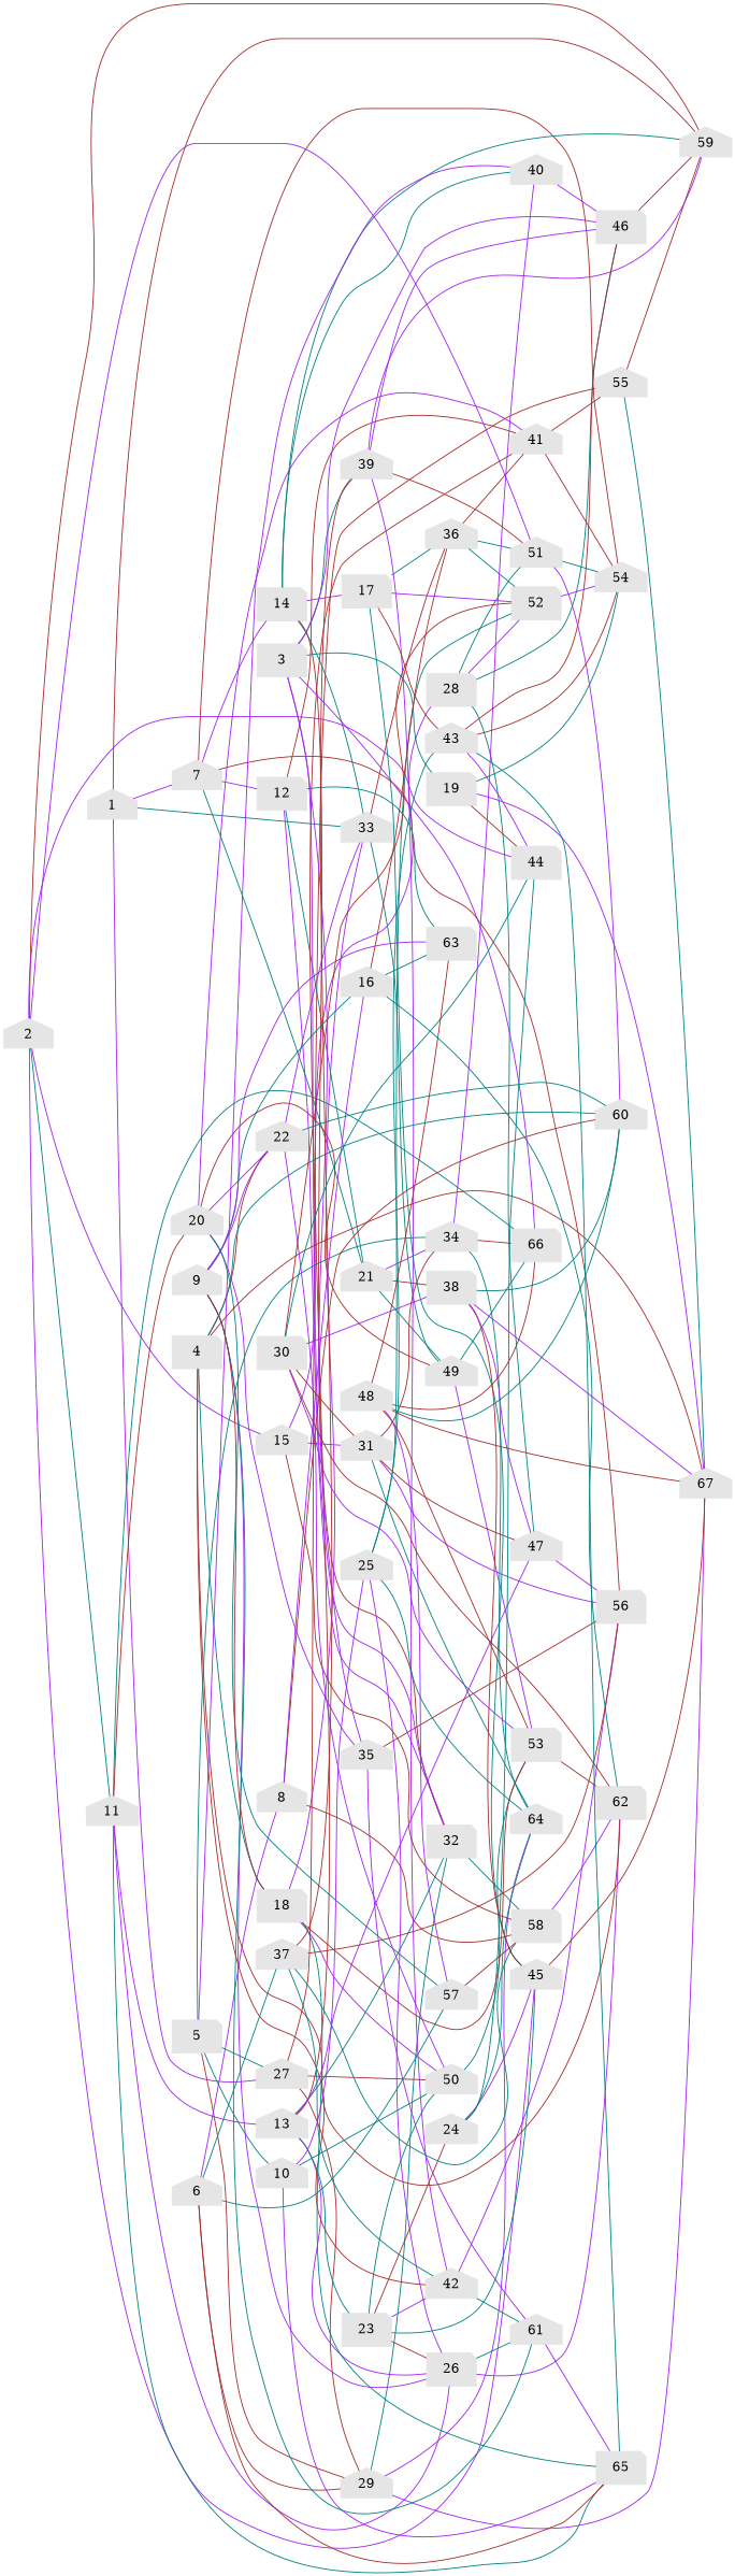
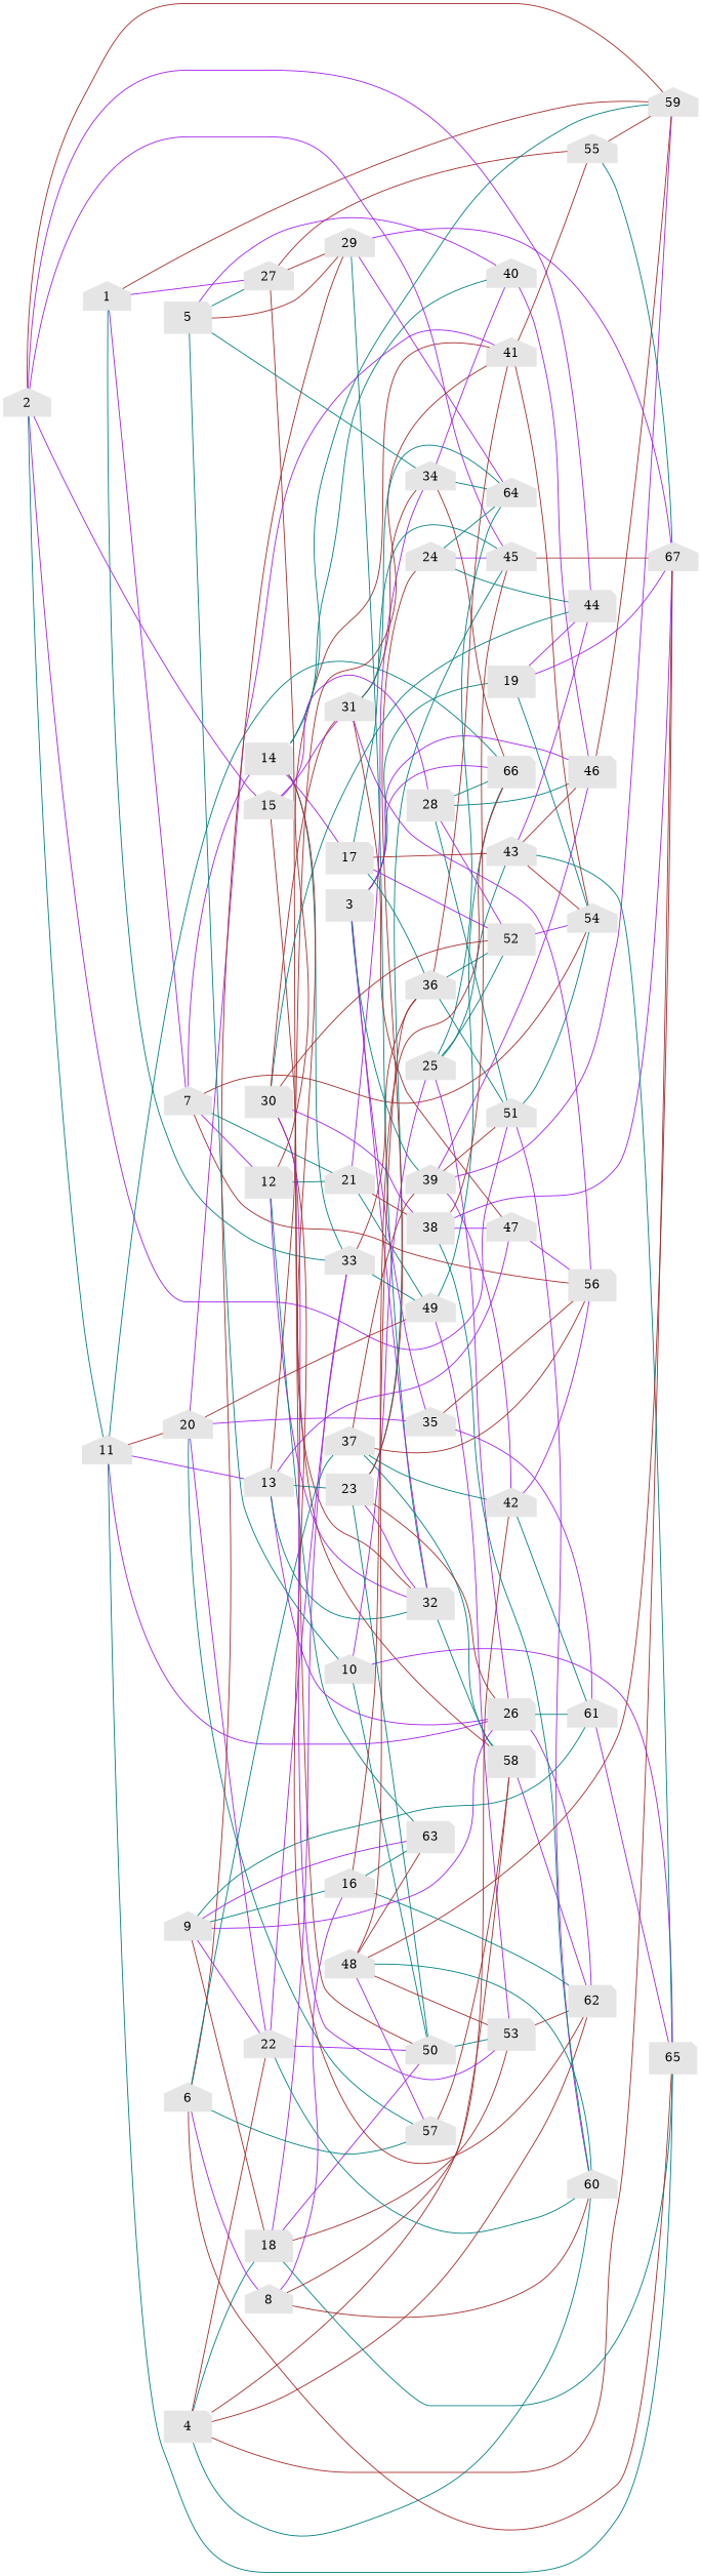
  graph {
    rankdir=LR
    node [color=gray90 shape=house style=filled]
    edge [color=purple weight=1.0]
    1
    7
    27
    33
    59
    12 [shape=note]
    14 [shape=note]
    21
    54
    56 [shape=note]
    29
    50
    55
    36
    49
    2
    11
    15
    44 [shape=note]
    45
    51
    66 [shape=note]
    65 [shape=note]
    26 [shape=note]
    13
    20
    58 [shape=note]
    28 [shape=note]
    31
    67
    3 [shape=note]
    19 [shape=note]
    32 [shape=note]
    35
    39
    46 [shape=note]
    61
    42
    4 [shape=note]
    18 [shape=note]
    22
    60
    62 [shape=note]
    53 [shape=note]
    5 [shape=note]
    10
    34
    40
    25
    64
    6
    8
    37
    57
    16
    63 [shape=note]
    41
    17 [shape=note]
    38 [shape=note]
    9
    43
    52 [shape=note]
    23 [shape=note]
    47
    24
    30 [shape=note]
    48
    1 -- 7
    1 -- 27
    1 -- 33 [color=teal]
    1 -- 59 [color=brown]
    7 -- 12
    7 -- 14
    7 -- 21 [color=teal]
    7 -- 54 [color=brown]
    7 -- 56 [color=brown]
    27 -- 29 [color=brown]
    27 -- 50 [color=brown]
    27 -- 55 [color=brown]
    33 -- 36 [color=brown]
    33 -- 49 [color=teal]
    12 -- 21 [color=teal]
    12 -- 32
    12 -- 63 [color=teal weight=2.0]
    12 -- 41 [color=brown]
    14 -- 33 [color=teal]
    14 -- 59 [color=teal]
    14 -- 32 [color=brown]
    14 -- 40 [color=teal]
    14 -- 17
    21 -- 49 [color=teal weight=2.0]
    21 -- 34
    21 -- 38 [color=brown]
    29 -- 67
    29 -- 32 [color=teal]
    29 -- 64
    50 -- 53 [color=teal]
    55 -- 59 [color=brown]
    55 -- 67 [color=teal]
    36 -- 51 [color=teal]
    36 -- 41 [color=brown]
    36 -- 52 [color=teal]
    49 -- 66 [color=teal]
    49 -- 53
    2 -- 59 [color=brown]
    2 -- 11 [color=teal]
    2 -- 15
    2 -- 44
    2 -- 45
    2 -- 51
    11 -- 66 [color=teal]
    11 -- 65 [color=teal]
    11 -- 26
    11 -- 13
    11 -- 20 [color=brown]
    15 -- 58 [color=brown]
    15 -- 28
    15 -- 31
    45 -- 67 [color=brown weight=3.0]
    51 -- 54 [color=teal]
    51 -- 60
    26 -- 61 [color=teal weight=2.0]
    26 -- 62
    13 -- 26
    13 -- 32 [color=teal]
    13 -- 41 [color=brown]
    13 -- 23 [color=teal]
    13 -- 47
    20 -- 49 [color=brown]
    20 -- 35
    20 -- 22
    20 -- 57 [color=teal]
    20 -- 41
    58 -- 62
    28 -- 51 [color=teal weight=2.0]
-   28 -- 47 [color=teal]
+   28 -- 66 [color=teal]
    28 -- 46 [color=teal]
    28 -- 52
    31 -- 56
    31 -- 34 [color=brown]
    31 -- 64 [color=teal]
    31 -- 47 [color=brown]
    3 -- 66
    3 -- 19 [color=teal]
    3 -- 32
    3 -- 35
    3 -- 39 [color=teal]
    3 -- 46
    19 -- 54 [color=teal]
-   19 -- 44 [color=brown]
+   19 -- 44
    19 -- 67
    32 -- 58 [color=teal]
    35 -- 56 [color=brown]
    35 -- 61
    39 -- 59
    39 -- 51 [color=brown]
    39 -- 46
    39 -- 42
    46 -- 59 [color=brown]
    61 -- 65
    42 -- 56
    42 -- 61 [color=teal]
    4 -- 67 [color=brown]
    4 -- 42 [color=brown]
    4 -- 18 [color=teal]
    4 -- 22 [color=brown]
    4 -- 60 [color=teal]
    4 -- 62 [color=brown]
    18 -- 33
    18 -- 50
    18 -- 65 [color=teal]
    18 -- 53 [color=brown]
    22 -- 33
    22 -- 50
    22 -- 60 [color=teal]
    53 -- 62 [color=brown]
    5 -- 27 [color=teal weight=2.0]
    5 -- 29 [color=brown]
    5 -- 10 [color=teal]
    5 -- 34 [color=teal]
    5 -- 40
    10 -- 50 [color=teal]
    10 -- 65
    10 -- 25
    34 -- 66 [color=brown]
    34 -- 40
    34 -- 64 [color=teal]
    40 -- 46
    25 -- 26
    25 -- 64 [color=teal]
    25 -- 43 [color=teal]
    25 -- 52 [color=teal weight=2.0]
    6 -- 29 [color=brown]
    6 -- 65 [color=brown]
    6 -- 8
    6 -- 37 [color=teal weight=2.0]
    6 -- 57 [color=teal]
    8 -- 58 [color=brown]
    8 -- 60 [color=brown]
    8 -- 16
    37 -- 56 [color=brown]
    37 -- 58 [color=teal]
    37 -- 39 [color=brown]
    37 -- 42 [color=teal]
    57 -- 58 [color=brown]
    16 -- 36 [color=brown]
    16 -- 62 [color=teal]
    16 -- 63 [color=teal weight=2.0]
    41 -- 54 [color=brown]
    41 -- 55 [color=brown]
    17 -- 36 [color=teal]
    17 -- 45 [color=teal]
    17 -- 43 [color=brown]
    17 -- 52 [weight=2.0]
    38 -- 45 [color=brown]
    38 -- 67
    38 -- 60 [color=teal]
    38 -- 47
    9 -- 26
    9 -- 61 [color=teal]
    9 -- 18 [color=brown]
    9 -- 22
    9 -- 16 [color=teal]
    9 -- 63
    43 -- 54 [color=brown]
    43 -- 44
    43 -- 65 [color=teal]
    43 -- 46 [color=brown]
    52 -- 54
    23 -- 50 [color=teal]
    23 -- 45 [color=teal]
    23 -- 26 [color=brown]
-   23 -- 42
+   23 -- 32
    23 -- 24 [color=brown]
    47 -- 56
    24 -- 44 [color=teal weight=2.0]
    24 -- 45
    24 -- 64 [color=teal weight=2.0]
    30 -- 44 [color=teal]
    30 -- 31 [color=brown]
    30 -- 62 [color=brown]
    30 -- 53
    30 -- 38
    30 -- 52 [color=brown]
    48 -- 66 [color=brown]
    48 -- 67 [color=brown]
    48 -- 60 [color=teal]
    48 -- 53 [color=brown]
    48 -- 57
    48 -- 63 [color=brown]
  }
